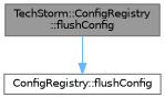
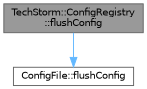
  digraph {
    rankdir=TB
    node [fontname=Helvetica fontsize=10 shape=box style=filled]
    n1 [color=gray40 fillcolor=grey60 fontcolor=black height=0.2 label="TechStorm::ConfigRegistry\l::flushConfig" width=0.4]
-   n2 [color=grey40 fillcolor=white height=0.2 label="ConfigRegistry::flushConfig" width=0.4]
+   n2 [color=grey40 fillcolor=white height=0.2 label="ConfigFile::flushConfig" width=0.4]
    n1 -> n2 [color=steelblue1 fontname=Helvetica fontsize=10 labelfontname=Helvetica labelfontsize=10 style=solid]
  }
